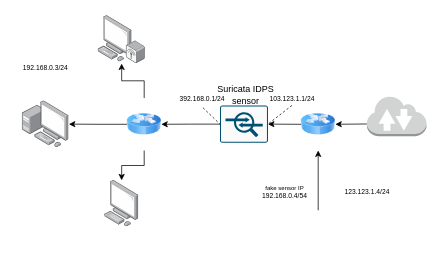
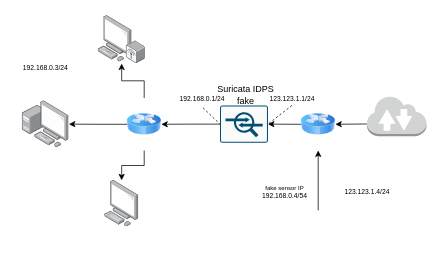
  <mxCell id="0" />
  <mxCell id="1" parent="0" />
  <mxCell id="2" value="" style="edgeStyle=orthogonalEdgeStyle;rounded=0;orthogonalLoop=1;jettySize=auto;html=1;" parent="1" source="3" target="10" edge="1"><mxGeometry relative="1" as="geometry"><mxPoint x="239" y="160" as="targetPoint" /></mxGeometry></mxCell>
  <mxCell id="3" value="" style="points=[[0.015,0.015,0],[0.985,0.015,0],[0.985,0.985,0],[0.015,0.985,0],[0.25,0,0],[0.5,0,0],[0.75,0,0],[1,0.25,0],[1,0.5,0],[1,0.75,0],[0.75,1,0],[0.5,1,0],[0.25,1,0],[0,0.75,0],[0,0.5,0],[0,0.25,0]];verticalLabelPosition=bottom;html=1;verticalAlign=top;aspect=fixed;align=center;pointerEvents=1;shape=mxgraph.cisco19.rect;prIcon=ips_ids;fillColor=#FAFAFA;strokeColor=#005073;" parent="1" vertex="1"><mxGeometry x="293" y="140" width="64" height="50" as="geometry" /></mxCell>
  <mxCell id="4" value="" style="points=[];aspect=fixed;html=1;align=center;shadow=0;dashed=0;image;image=img/lib/allied_telesis/computer_and_terminals/Personal_Computer_with_Server.svg;" parent="1" vertex="1"><mxGeometry x="29" y="133.8" width="62.4" height="62.4" as="geometry" /></mxCell>
  <mxCell id="5" value="" style="points=[];aspect=fixed;html=1;align=center;shadow=0;dashed=0;image;image=img/lib/allied_telesis/computer_and_terminals/Personal_Computer.svg;" parent="1" vertex="1"><mxGeometry x="139" y="240" width="45.6" height="61.8" as="geometry" /></mxCell>
  <mxCell id="6" value="" style="points=[];aspect=fixed;html=1;align=center;shadow=0;dashed=0;image;image=img/lib/allied_telesis/computer_and_terminals/Personal_Computer_Wireless.svg;" parent="1" vertex="1"><mxGeometry x="130.3" y="20" width="63" height="64.2" as="geometry" /></mxCell>
  <mxCell id="7" style="edgeStyle=orthogonalEdgeStyle;rounded=0;orthogonalLoop=1;jettySize=auto;html=1;exitX=0.5;exitY=1;exitDx=0;exitDy=0;" parent="1" source="10" target="5" edge="1"><mxGeometry relative="1" as="geometry" /></mxCell>
  <mxCell id="8" style="edgeStyle=orthogonalEdgeStyle;rounded=0;orthogonalLoop=1;jettySize=auto;html=1;exitX=0;exitY=0.5;exitDx=0;exitDy=0;" parent="1" source="10" target="4" edge="1"><mxGeometry relative="1" as="geometry" /></mxCell>
  <mxCell id="9" style="edgeStyle=orthogonalEdgeStyle;rounded=0;orthogonalLoop=1;jettySize=auto;html=1;exitX=0.5;exitY=0;exitDx=0;exitDy=0;" parent="1" source="10" target="6" edge="1"><mxGeometry relative="1" as="geometry" /></mxCell>
  <mxCell id="10" value="" style="image;html=1;labelBackgroundColor=#ffffff;image=img/lib/clip_art/networking/Router_Icon_128x128.png" parent="1" vertex="1"><mxGeometry x="169" y="130.2" width="45.7" height="70" as="geometry" /></mxCell>
  <mxCell id="11" style="edgeStyle=none;rounded=0;orthogonalLoop=1;jettySize=auto;html=1;exitX=0;exitY=0.7;exitDx=0;exitDy=0;exitPerimeter=0;entryX=1;entryY=0.5;entryDx=0;entryDy=0;" parent="1" source="12" target="17" edge="1"><mxGeometry relative="1" as="geometry" /></mxCell>
  <mxCell id="12" value="" style="outlineConnect=0;dashed=0;verticalLabelPosition=bottom;verticalAlign=top;align=center;html=1;shape=mxgraph.aws3.internet_2;fillColor=#D2D3D3;gradientColor=none;" parent="1" vertex="1"><mxGeometry x="489" y="127" width="79.5" height="54" as="geometry" /></mxCell>
- <mxCell id="13" value="&lt;div&gt;Suricata IDPS&lt;/div&gt;&lt;div&gt;sensor&lt;br&gt;&lt;/div&gt;" style="text;html=1;align=center;verticalAlign=middle;resizable=0;points=[];autosize=1;" parent="1" vertex="1"><mxGeometry x="277" y="111" width="100" height="30" as="geometry" /></mxCell>
+ <mxCell id="13" value="&lt;div&gt;Suricata IDPS&lt;/div&gt;&lt;div&gt;fake&lt;br&gt;&lt;/div&gt;" style="text;html=1;align=center;verticalAlign=middle;resizable=0;points=[];autosize=1;" parent="1" vertex="1"><mxGeometry x="277" y="111" width="100" height="30" as="geometry" /></mxCell>
  <mxCell id="14" style="edgeStyle=none;rounded=0;orthogonalLoop=1;jettySize=auto;html=1;exitX=0.5;exitY=0;exitDx=0;exitDy=0;" parent="1" source="15" target="17" edge="1"><mxGeometry relative="1" as="geometry" /></mxCell>
  <mxCell id="15" value="" style="shape=image;html=1;verticalAlign=top;verticalLabelPosition=bottom;labelBackgroundColor=#ffffff;imageAspect=0;aspect=fixed;image=https://cdn2.iconfinder.com/data/icons/security-and-protect-glyph-color/512/security-protect-lock-shield-14-128.png" parent="1" vertex="1"><mxGeometry x="389" y="280" width="70" height="70" as="geometry" /></mxCell>
  <mxCell id="16" style="edgeStyle=none;rounded=0;orthogonalLoop=1;jettySize=auto;html=1;exitX=0;exitY=0.5;exitDx=0;exitDy=0;entryX=1;entryY=0.5;entryDx=0;entryDy=0;entryPerimeter=0;" parent="1" source="17" target="3" edge="1"><mxGeometry relative="1" as="geometry" /></mxCell>
  <mxCell id="17" value="" style="image;html=1;labelBackgroundColor=#ffffff;image=img/lib/clip_art/networking/Router_Icon_128x128.png" parent="1" vertex="1"><mxGeometry x="401.15" y="130.2" width="45.7" height="70" as="geometry" /></mxCell>
  <mxCell id="18" value="&lt;font style=&quot;font-size: 9px&quot;&gt;123.123.1.4/24&lt;/font&gt;" style="text;html=1;align=center;verticalAlign=middle;resizable=0;points=[];autosize=1;" vertex="1" parent="1"><mxGeometry x="449" y="245" width="80" height="20" as="geometry" /></mxCell>
  <mxCell id="19" value="&lt;font style=&quot;font-size: 9px&quot;&gt;192.168.0.4/54&lt;/font&gt;" style="text;html=1;align=center;verticalAlign=middle;resizable=0;points=[];autosize=1;" vertex="1" parent="1"><mxGeometry x="339" y="250" width="80" height="20" as="geometry" /></mxCell>
  <mxCell id="20" value="&lt;font style=&quot;font-size: 8px&quot;&gt;fake sensor IP&lt;/font&gt;" style="text;html=1;align=center;verticalAlign=middle;resizable=0;points=[];autosize=1;" vertex="1" parent="1"><mxGeometry x="339" y="239" width="80" height="20" as="geometry" /></mxCell>
  <mxCell id="21" value="&lt;font style=&quot;font-size: 9px&quot;&gt;192.168.0.3/24&lt;/font&gt;" style="text;html=1;align=center;verticalAlign=middle;resizable=0;points=[];autosize=1;" vertex="1" parent="1"><mxGeometry x="20.2" y="78.8" width="80" height="20" as="geometry" /></mxCell>
- <mxCell id="22" value="&lt;font style=&quot;font-size: 9px&quot;&gt;392.168.0.1/24&lt;/font&gt;" style="text;html=1;align=center;verticalAlign=middle;resizable=0;points=[];autosize=1;" vertex="1" parent="1"><mxGeometry x="229" y="120" width="80" height="20" as="geometry" /></mxCell>
- <mxCell id="23" value="&lt;font style=&quot;font-size: 9px&quot;&gt;103.123.1.1/24&lt;/font&gt;" style="text;html=1;align=center;verticalAlign=middle;resizable=0;points=[];autosize=1;" vertex="1" parent="1"><mxGeometry x="349" y="121" width="80" height="20" as="geometry" /></mxCell>
+ <mxCell id="22" value="&lt;font style=&quot;font-size: 9px&quot;&gt;192.168.0.1/24&lt;/font&gt;" style="text;html=1;align=center;verticalAlign=middle;resizable=0;points=[];autosize=1;" vertex="1" parent="1"><mxGeometry x="229" y="120" width="80" height="20" as="geometry" /></mxCell>
+ <mxCell id="23" value="&lt;font style=&quot;font-size: 9px&quot;&gt;123.123.1.1/24&lt;/font&gt;" style="text;html=1;align=center;verticalAlign=middle;resizable=0;points=[];autosize=1;" vertex="1" parent="1"><mxGeometry x="349" y="121" width="80" height="20" as="geometry" /></mxCell>
  <mxCell id="24" value="" style="endArrow=none;dashed=1;html=1;entryX=1;entryY=0.5;entryDx=0;entryDy=0;entryPerimeter=0;" edge="1" parent="1" target="3"><mxGeometry width="50" height="50" relative="1" as="geometry"><mxPoint x="389" y="140" as="sourcePoint" /><mxPoint x="439" y="90" as="targetPoint" /></mxGeometry></mxCell>
  <mxCell id="25" value="" style="endArrow=none;dashed=1;html=1;entryX=0;entryY=0.5;entryDx=0;entryDy=0;entryPerimeter=0;exitX=0.516;exitY=1.157;exitDx=0;exitDy=0;exitPerimeter=0;" edge="1" parent="1" source="22" target="3"><mxGeometry width="50" height="50" relative="1" as="geometry"><mxPoint x="271" y="134" as="sourcePoint" /><mxPoint x="239" y="158.8" as="targetPoint" /></mxGeometry></mxCell>
